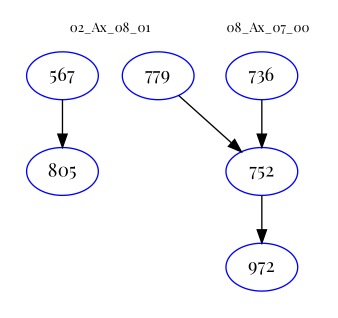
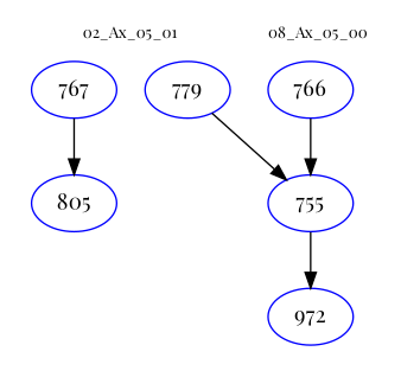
  digraph {
    fontname="Playfair Display"
    node [color=blue fontname="Playfair Display"]
    edge [color=black fontname="Playfair Display"]
    n1 [label=779]
-   n2 [label=567]
+   n2 [label=767]
    n3 [label=805]
-   n4 [label=736]
-   n5 [label=752]
+   n4 [label=766]
+   n5 [label=755]
    n6 [label=972]
    subgraph cluster_1 {
      color=white
      fontsize=10
-     label="02_Ax_08_01"
+     label="02_Ax_05_01"
      n1
      n2
      n3
    }
    subgraph cluster_2 {
      color=white
      fontsize=10
-     label="08_Ax_07_00"
+     label="08_Ax_05_00"
      n4
      n5
      n6
    }
    n1 -> n5
    n2 -> n3
    n4 -> n5
    n5 -> n6
  }
